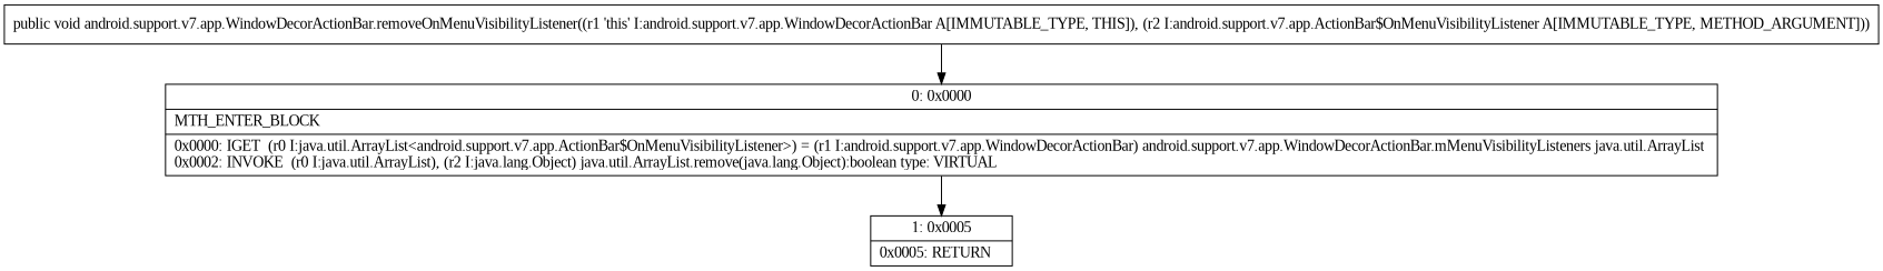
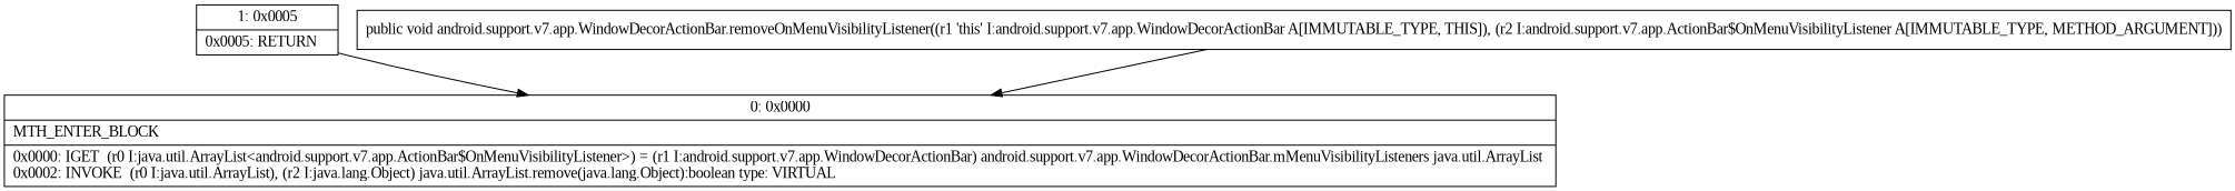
  digraph {
    fontname="Liberation Serif"
    node [shape=record fontname="Liberation Serif"]
    edge [fontname="Liberation Serif"]
    n1 [label="{0\:\ 0x0000|MTH_ENTER_BLOCK\l|0x0000: IGET  (r0 I:java.util.ArrayList\<android.support.v7.app.ActionBar$OnMenuVisibilityListener\>) = (r1 I:android.support.v7.app.WindowDecorActionBar) android.support.v7.app.WindowDecorActionBar.mMenuVisibilityListeners java.util.ArrayList \l0x0002: INVOKE  (r0 I:java.util.ArrayList), (r2 I:java.lang.Object) java.util.ArrayList.remove(java.lang.Object):boolean type: VIRTUAL \l}"]
    n2 [label="{1\:\ 0x0005|0x0005: RETURN   \l}"]
    n3 [label="{public void android.support.v7.app.WindowDecorActionBar.removeOnMenuVisibilityListener((r1 'this' I:android.support.v7.app.WindowDecorActionBar A[IMMUTABLE_TYPE, THIS]), (r2 I:android.support.v7.app.ActionBar$OnMenuVisibilityListener A[IMMUTABLE_TYPE, METHOD_ARGUMENT])) }"]
-   n1 -> n2
+   n2 -> n1
    n3 -> n1
  }
